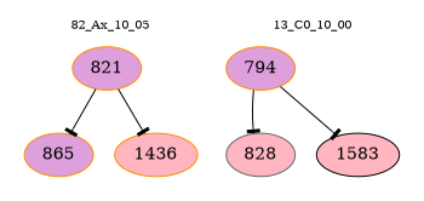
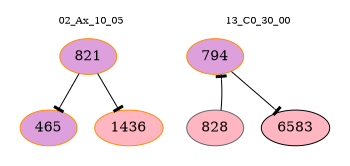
  digraph {
    node [color=darkorange fillcolor=plum style=filled]
    edge [arrowhead=tee color=black]
    n1 [label=821]
-   n2 [label=865]
+   n2 [label=465]
    n3 [fillcolor=lightpink label=1436]
    n4 [label=794]
    n5 [color=gray40 fillcolor=lightpink label=828]
-   n6 [color=black fillcolor=lightpink label=1583]
+   n6 [color=black fillcolor=lightpink label=6583]
    subgraph cluster_1 {
      color=white
      fontsize=10
-     label="82_Ax_10_05"
+     label="02_Ax_10_05"
      n1
      n2
      n3
    }
    subgraph cluster_2 {
      color=white
      fontsize=10
-     label="13_C0_10_00"
+     label="13_C0_30_00"
      n4
      n5
      n6
    }
    n1 -> n2
    n1 -> n3
-   n4 -> n5
+   n5 -> n4
    n4 -> n6
  }
